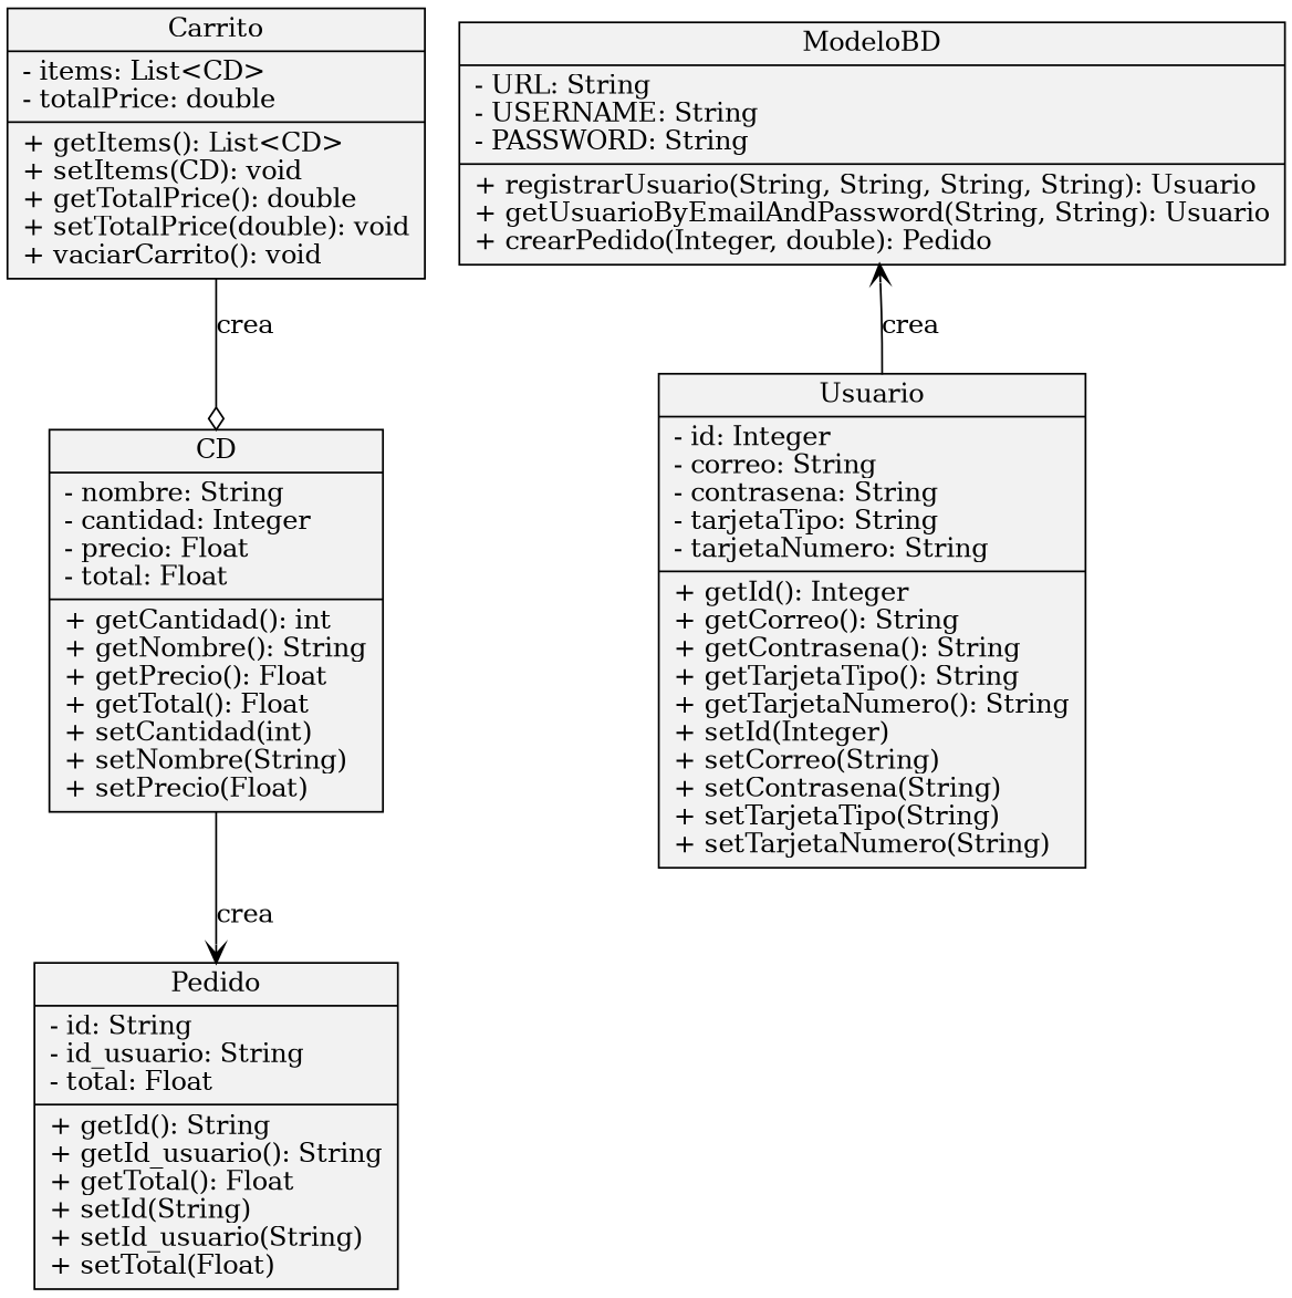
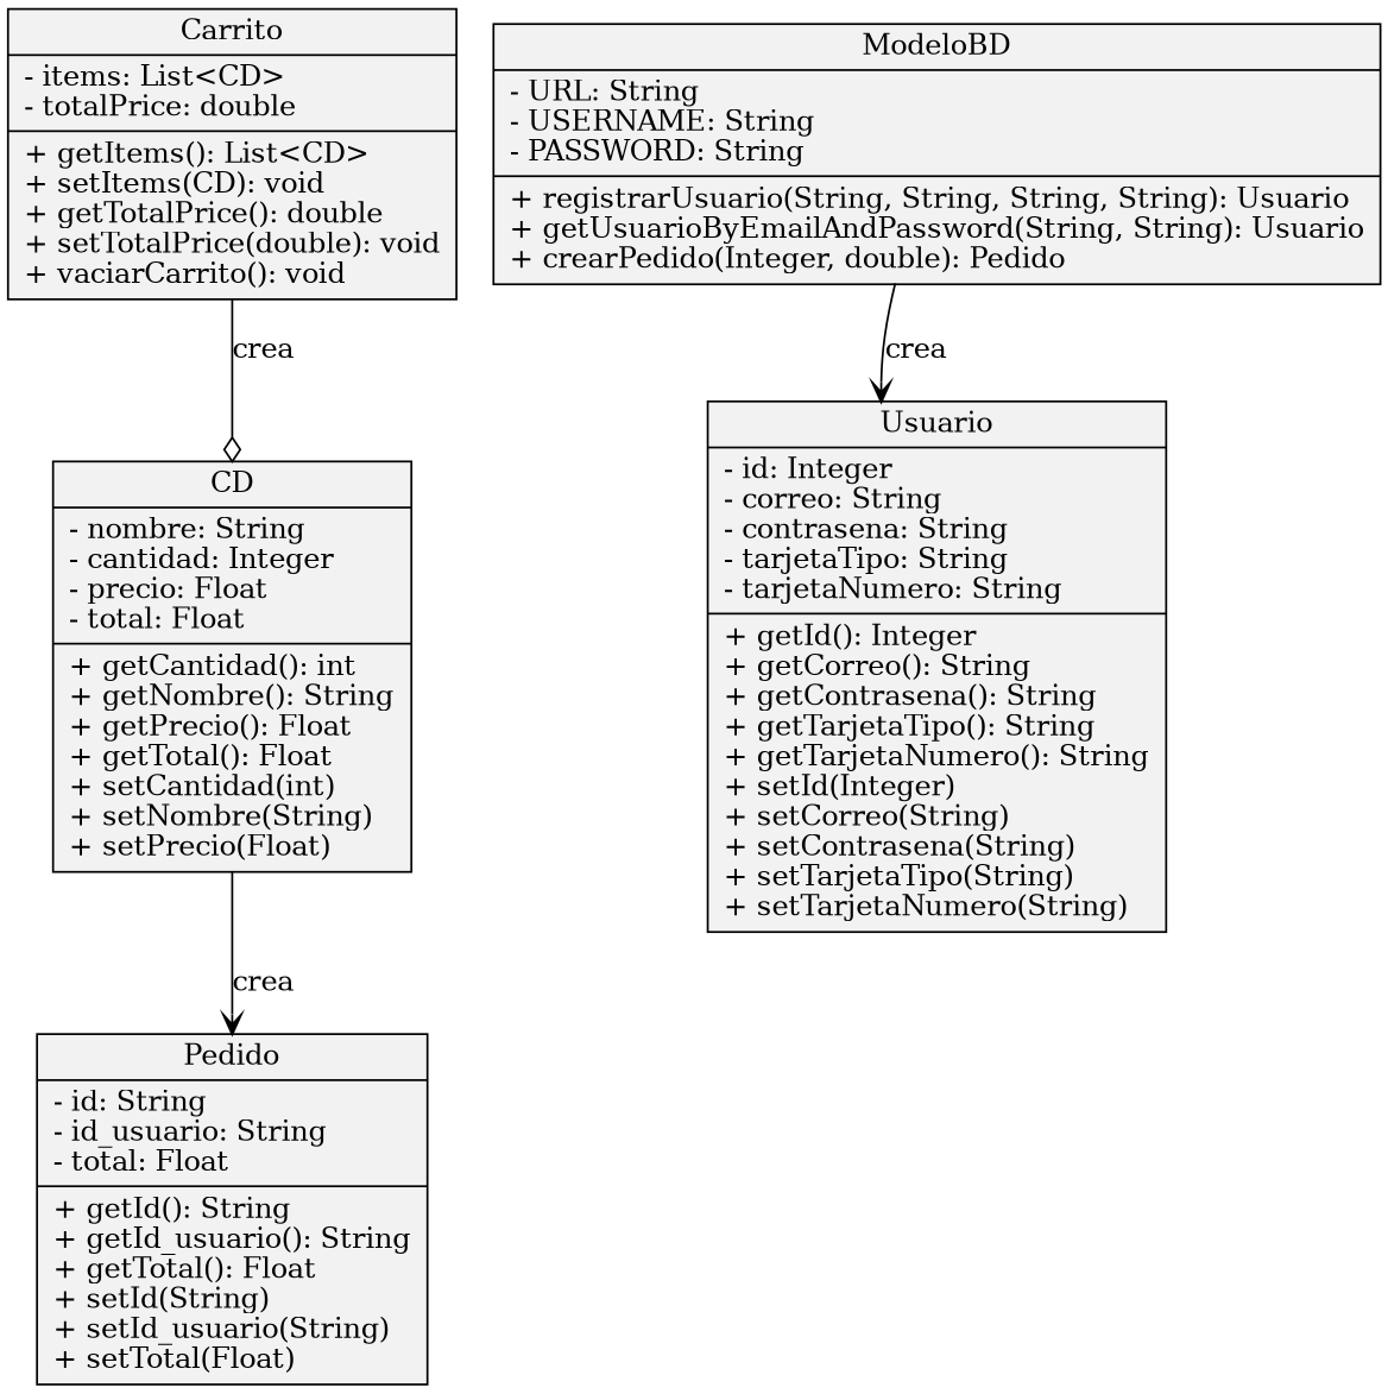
  digraph {
    fontname="DejaVu Serif"
    rankdir=TB
    node [fillcolor=gray95 fontname="DejaVu Serif" shape=record style=filled]
    edge [arrowhead=vee fontname="DejaVu Serif"]
    n1 [label="{Carrito | - items: List\<CD\>\l- totalPrice: double\l| + getItems(): List\<CD\>\l+ setItems(CD): void\l+ getTotalPrice(): double\l+ setTotalPrice(double): void\l+ vaciarCarrito(): void\l}"]
    n2 [label="{CD | - nombre: String\l- cantidad: Integer\l- precio: Float\l- total: Float\l| + getCantidad(): int\l+ getNombre(): String\l+ getPrecio(): Float\l+ getTotal(): Float\l+ setCantidad(int)\l+ setNombre(String)\l+ setPrecio(Float)\l}"]
    n3 [label="{Pedido | - id: String\l- id_usuario: String\l- total: Float\l| + getId(): String\l+ getId_usuario(): String\l+ getTotal(): Float\l+ setId(String)\l+ setId_usuario(String)\l+ setTotal(Float)\l}"]
    n4 [label="{ModeloBD | - URL: String\l- USERNAME: String\l- PASSWORD: String\l| + registrarUsuario(String, String, String, String): Usuario\l+ getUsuarioByEmailAndPassword(String, String): Usuario\l+ crearPedido(Integer, double): Pedido\l}"]
    n5 [label="{Usuario | - id: Integer\l- correo: String\l- contrasena: String\l- tarjetaTipo: String\l- tarjetaNumero: String\l| + getId(): Integer\l+ getCorreo(): String\l+ getContrasena(): String\l+ getTarjetaTipo(): String\l+ getTarjetaNumero(): String\l+ setId(Integer)\l+ setCorreo(String)\l+ setContrasena(String)\l+ setTarjetaTipo(String)\l+ setTarjetaNumero(String)\l}"]
    n1 -> n2 [arrowhead=odiamond label=crea]
    n2 -> n3 [label=crea]
-   n5 -> n4 [label=crea]
+   n4 -> n5 [label=crea]
  }
